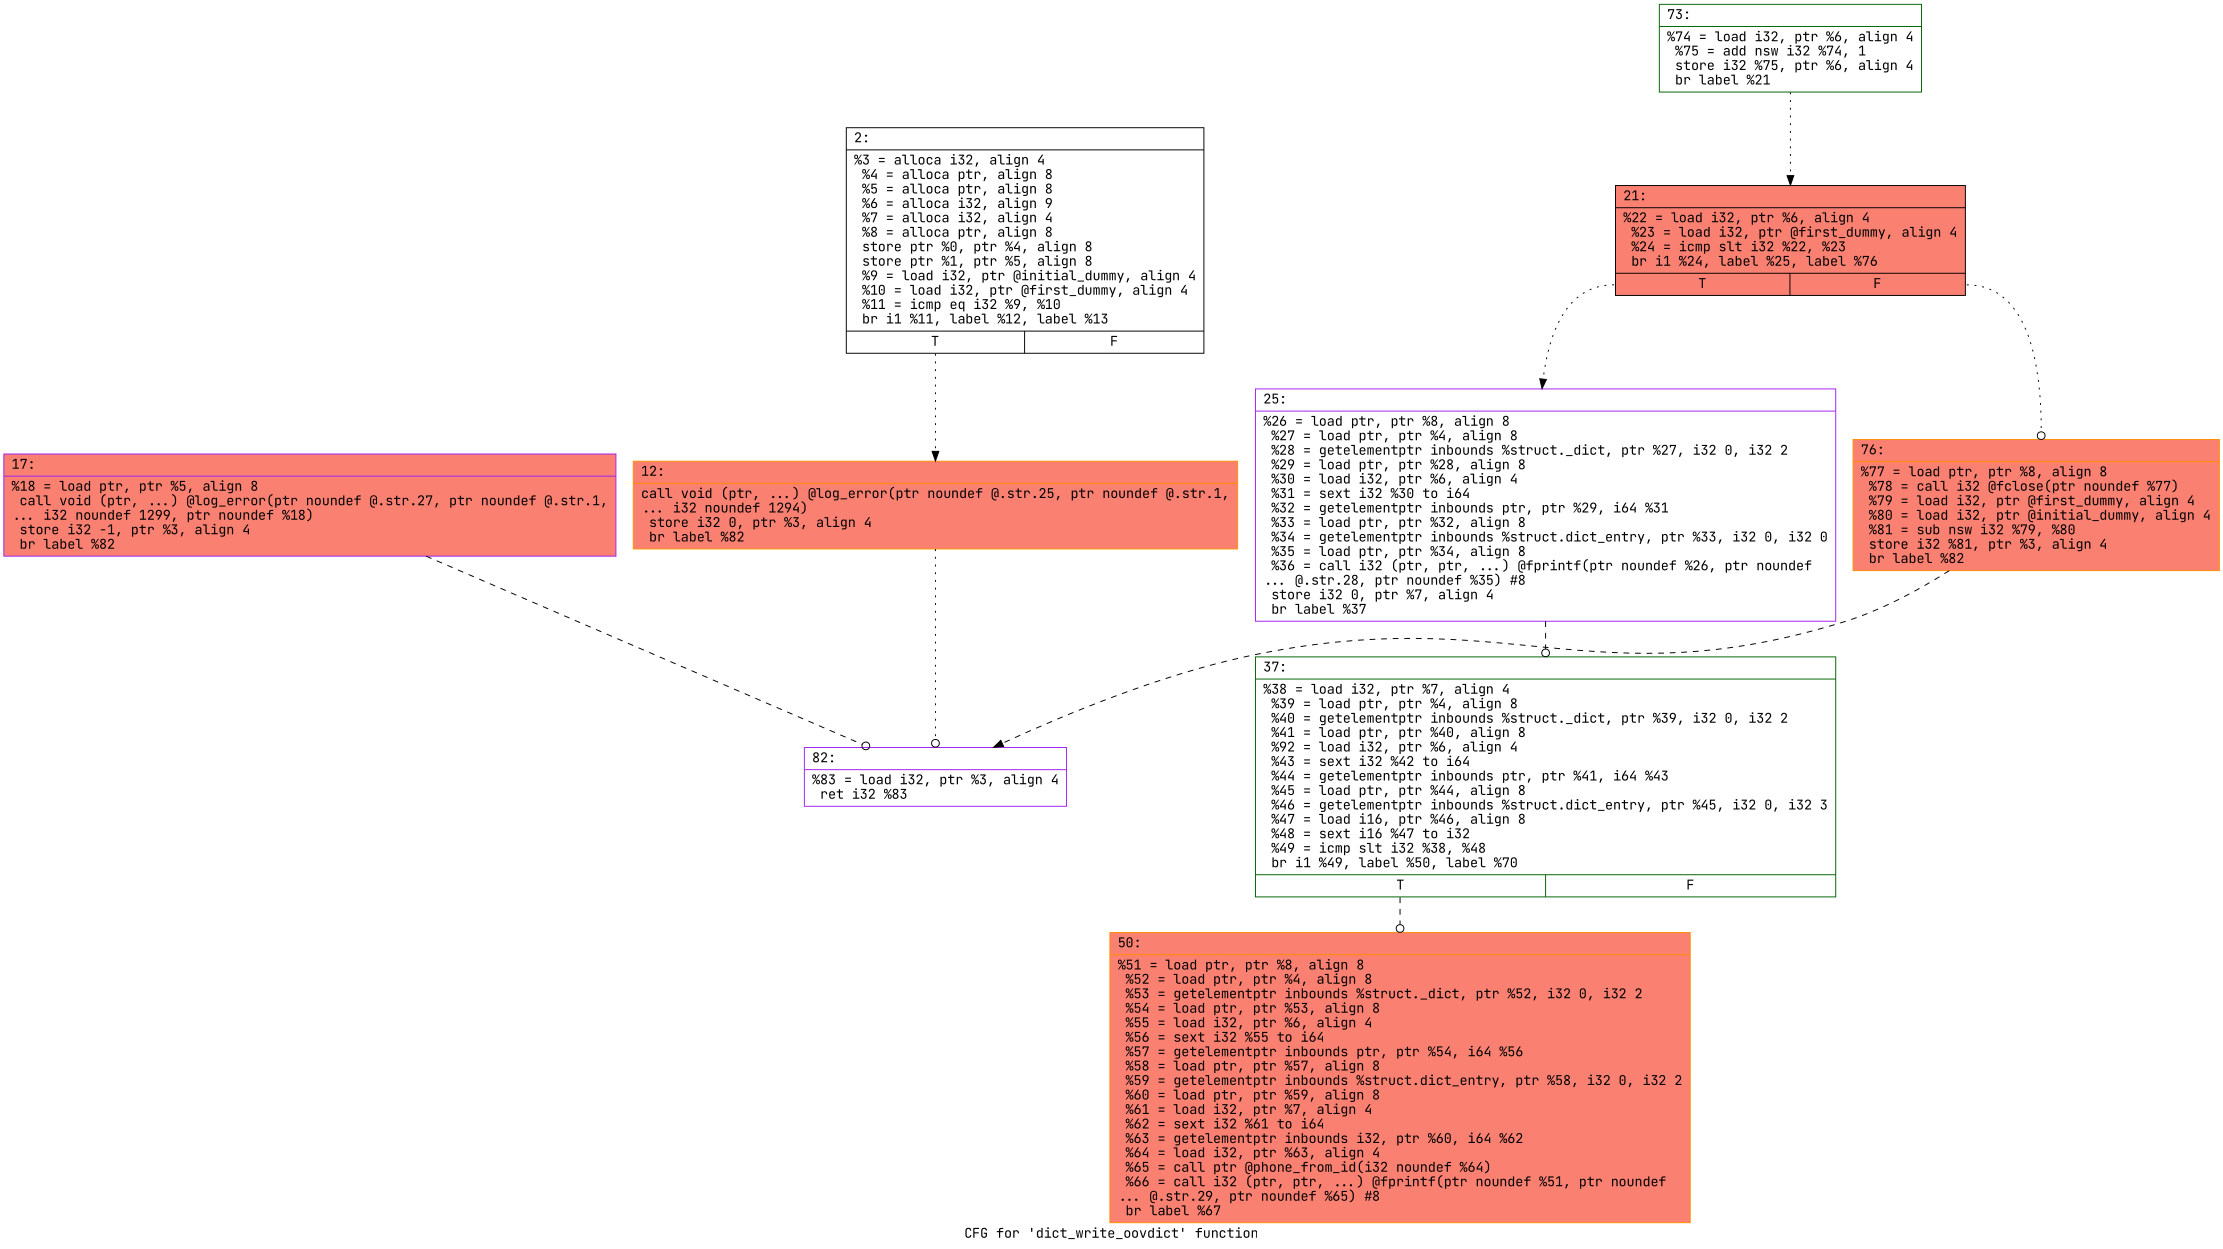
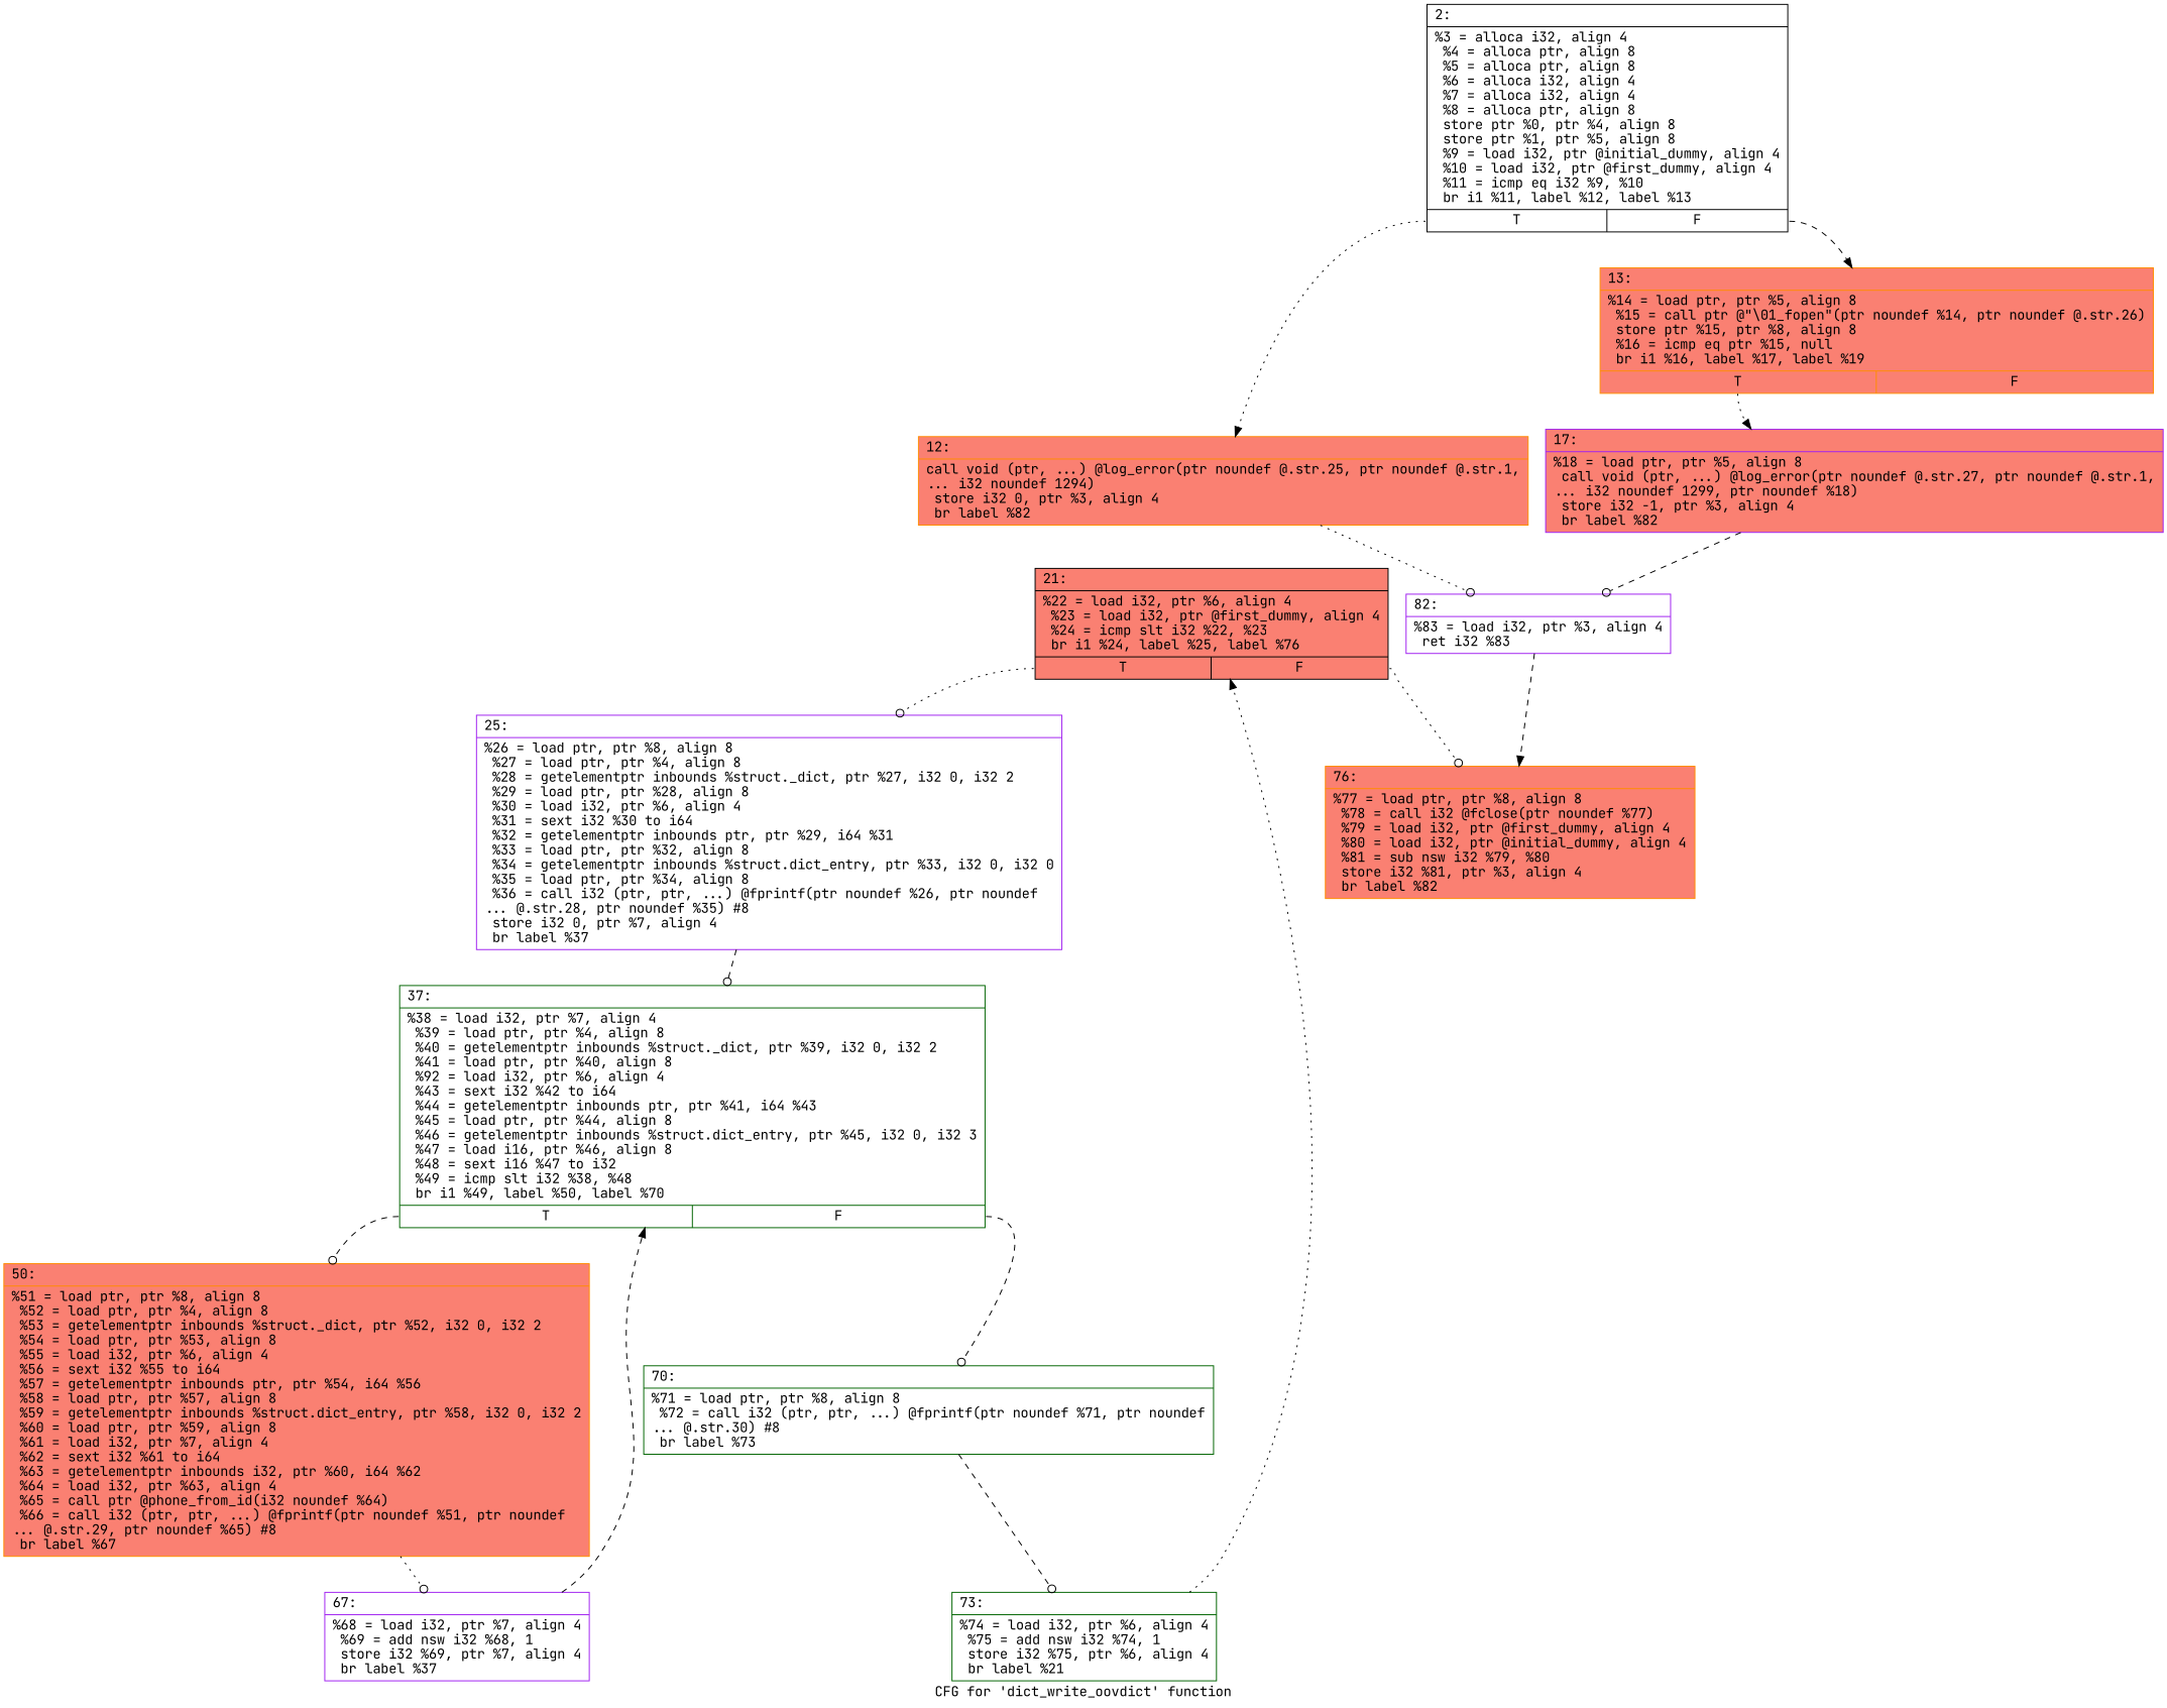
  digraph {
    fontname="JetBrains Mono"
    label="CFG for 'dict_write_oovdict' function"
    node [color=darkorange fillcolor=white fontname="JetBrains Mono" shape=record style=filled]
    edge [arrowhead=odot fontname="JetBrains Mono" style=dashed]
-   n1 [color=black label="{2:\l|  %3 = alloca i32, align 4\l  %4 = alloca ptr, align 8\l  %5 = alloca ptr, align 8\l  %6 = alloca i32, align 9\l  %7 = alloca i32, align 4\l  %8 = alloca ptr, align 8\l  store ptr %0, ptr %4, align 8\l  store ptr %1, ptr %5, align 8\l  %9 = load i32, ptr @initial_dummy, align 4\l  %10 = load i32, ptr @first_dummy, align 4\l  %11 = icmp eq i32 %9, %10\l  br i1 %11, label %12, label %13\l|{<s0>T|<s1>F}}"]
+   n1 [color=black label="{2:\l|  %3 = alloca i32, align 4\l  %4 = alloca ptr, align 8\l  %5 = alloca ptr, align 8\l  %6 = alloca i32, align 4\l  %7 = alloca i32, align 4\l  %8 = alloca ptr, align 8\l  store ptr %0, ptr %4, align 8\l  store ptr %1, ptr %5, align 8\l  %9 = load i32, ptr @initial_dummy, align 4\l  %10 = load i32, ptr @first_dummy, align 4\l  %11 = icmp eq i32 %9, %10\l  br i1 %11, label %12, label %13\l|{<s0>T|<s1>F}}"]
    n2 [fillcolor=salmon label="{12:\l|  call void (ptr, ...) @log_error(ptr noundef @.str.25, ptr noundef @.str.1,\l... i32 noundef 1294)\l  store i32 0, ptr %3, align 4\l  br label %82\l}"]
+   n3 [fillcolor=salmon label="{13:\l|  %14 = load ptr, ptr %5, align 8\l  %15 = call ptr @\"\\01_fopen\"(ptr noundef %14, ptr noundef @.str.26)\l  store ptr %15, ptr %8, align 8\l  %16 = icmp eq ptr %15, null\l  br i1 %16, label %17, label %19\l|{<s0>T|<s1>F}}"]
    n4 [color=purple label="{82:\l|  %83 = load i32, ptr %3, align 4\l  ret i32 %83\l}"]
    n5 [color=purple fillcolor=salmon label="{17:\l|  %18 = load ptr, ptr %5, align 8\l  call void (ptr, ...) @log_error(ptr noundef @.str.27, ptr noundef @.str.1,\l... i32 noundef 1299, ptr noundef %18)\l  store i32 -1, ptr %3, align 4\l  br label %82\l}"]
    n6 [color=black fillcolor=salmon label="{21:\l|  %22 = load i32, ptr %6, align 4\l  %23 = load i32, ptr @first_dummy, align 4\l  %24 = icmp slt i32 %22, %23\l  br i1 %24, label %25, label %76\l|{<s0>T|<s1>F}}"]
    n7 [color=purple label="{25:\l|  %26 = load ptr, ptr %8, align 8\l  %27 = load ptr, ptr %4, align 8\l  %28 = getelementptr inbounds %struct._dict, ptr %27, i32 0, i32 2\l  %29 = load ptr, ptr %28, align 8\l  %30 = load i32, ptr %6, align 4\l  %31 = sext i32 %30 to i64\l  %32 = getelementptr inbounds ptr, ptr %29, i64 %31\l  %33 = load ptr, ptr %32, align 8\l  %34 = getelementptr inbounds %struct.dict_entry, ptr %33, i32 0, i32 0\l  %35 = load ptr, ptr %34, align 8\l  %36 = call i32 (ptr, ptr, ...) @fprintf(ptr noundef %26, ptr noundef\l... @.str.28, ptr noundef %35) #8\l  store i32 0, ptr %7, align 4\l  br label %37\l}"]
    n8 [fillcolor=salmon label="{76:\l|  %77 = load ptr, ptr %8, align 8\l  %78 = call i32 @fclose(ptr noundef %77)\l  %79 = load i32, ptr @first_dummy, align 4\l  %80 = load i32, ptr @initial_dummy, align 4\l  %81 = sub nsw i32 %79, %80\l  store i32 %81, ptr %3, align 4\l  br label %82\l}"]
    n9 [color=darkgreen label="{37:\l|  %38 = load i32, ptr %7, align 4\l  %39 = load ptr, ptr %4, align 8\l  %40 = getelementptr inbounds %struct._dict, ptr %39, i32 0, i32 2\l  %41 = load ptr, ptr %40, align 8\l  %92 = load i32, ptr %6, align 4\l  %43 = sext i32 %42 to i64\l  %44 = getelementptr inbounds ptr, ptr %41, i64 %43\l  %45 = load ptr, ptr %44, align 8\l  %46 = getelementptr inbounds %struct.dict_entry, ptr %45, i32 0, i32 3\l  %47 = load i16, ptr %46, align 8\l  %48 = sext i16 %47 to i32\l  %49 = icmp slt i32 %38, %48\l  br i1 %49, label %50, label %70\l|{<s0>T|<s1>F}}"]
    n10 [fillcolor=salmon label="{50:\l|  %51 = load ptr, ptr %8, align 8\l  %52 = load ptr, ptr %4, align 8\l  %53 = getelementptr inbounds %struct._dict, ptr %52, i32 0, i32 2\l  %54 = load ptr, ptr %53, align 8\l  %55 = load i32, ptr %6, align 4\l  %56 = sext i32 %55 to i64\l  %57 = getelementptr inbounds ptr, ptr %54, i64 %56\l  %58 = load ptr, ptr %57, align 8\l  %59 = getelementptr inbounds %struct.dict_entry, ptr %58, i32 0, i32 2\l  %60 = load ptr, ptr %59, align 8\l  %61 = load i32, ptr %7, align 4\l  %62 = sext i32 %61 to i64\l  %63 = getelementptr inbounds i32, ptr %60, i64 %62\l  %64 = load i32, ptr %63, align 4\l  %65 = call ptr @phone_from_id(i32 noundef %64)\l  %66 = call i32 (ptr, ptr, ...) @fprintf(ptr noundef %51, ptr noundef\l... @.str.29, ptr noundef %65) #8\l  br label %67\l}"]
+   n11 [color=darkgreen label="{70:\l|  %71 = load ptr, ptr %8, align 8\l  %72 = call i32 (ptr, ptr, ...) @fprintf(ptr noundef %71, ptr noundef\l... @.str.30) #8\l  br label %73\l}"]
+   n12 [color=purple label="{67:\l|  %68 = load i32, ptr %7, align 4\l  %69 = add nsw i32 %68, 1\l  store i32 %69, ptr %7, align 4\l  br label %37\l}"]
    n13 [color=darkgreen label="{73:\l|  %74 = load i32, ptr %6, align 4\l  %75 = add nsw i32 %74, 1\l  store i32 %75, ptr %6, align 4\l  br label %21\l}"]
    n1 -> n2 [arrowhead=normal style=dotted tailport=s0]
+   n1 -> n3 [arrowhead=normal tailport=s1]
    n2 -> n4 [style=dotted]
+   n3 -> n5 [arrowhead=normal style=dotted tailport=s0]
    n5 -> n4
-   n6 -> n7 [arrowhead=normal style=dotted tailport=s0]
+   n6 -> n7 [style=dotted tailport=s0]
    n6 -> n8 [style=dotted tailport=s1]
    n7 -> n9
-   n8 -> n4 [arrowhead=normal]
+   n4 -> n8 [arrowhead=normal]
    n9 -> n10 [tailport=s0]
+   n9 -> n11 [tailport=s1]
+   n10 -> n12 [style=dotted]
+   n11 -> n13
+   n12 -> n9 [arrowhead=normal]
    n13 -> n6 [arrowhead=normal style=dotted]
  }
